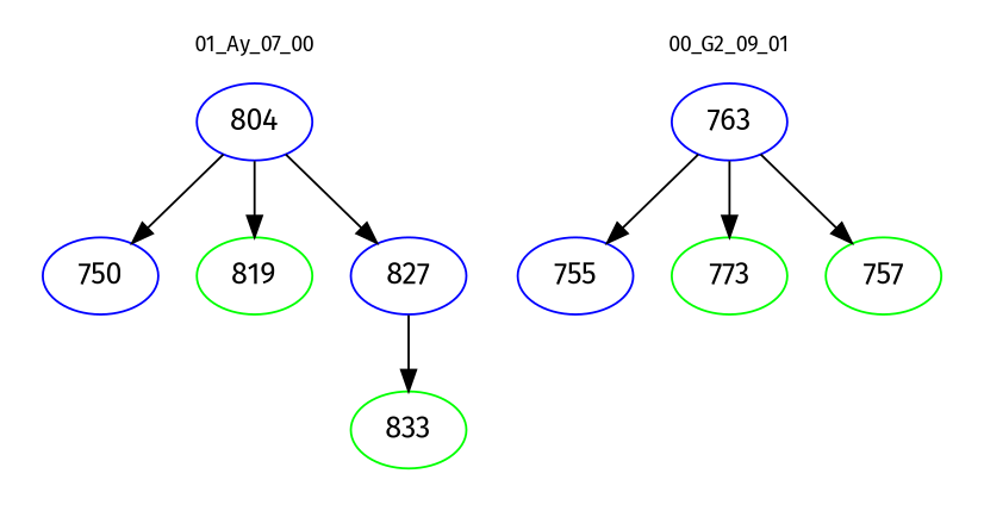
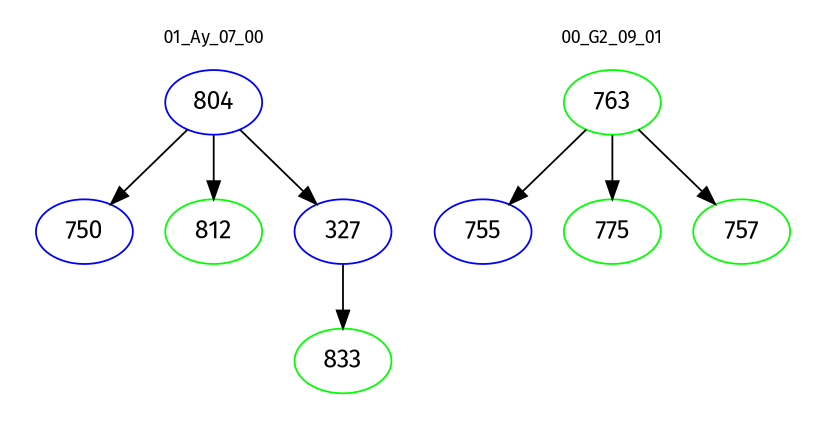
  digraph {
    fontname="Fira Sans"
    node [color=blue fontname="Fira Sans"]
    edge [color=black fontname="Fira Sans"]
    n1 [label=804]
    n2 [label=750]
-   n3 [color=green label=819]
-   n4 [label=827]
+   n3 [color=green label=812]
+   n4 [label=327]
    n5 [color=green label=833]
-   n6 [label=763]
+   n6 [color=green label=763]
    n7 [label=755]
-   n8 [color=green label=773]
+   n8 [color=green label=775]
    n9 [color=green label=757]
    subgraph cluster_1 {
      color=white
      fontsize=10
      label="01_Ay_07_00"
      n1
      n2
      n3
      n4
      n5
    }
    subgraph cluster_2 {
      color=white
      fontsize=10
      label="00_G2_09_01"
      n6
      n7
      n8
      n9
    }
    n1 -> n2
    n1 -> n3
    n1 -> n4
    n4 -> n5
    n6 -> n7
    n6 -> n8
    n6 -> n9
  }
